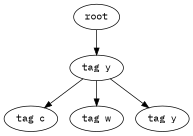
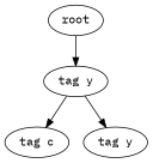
  digraph {
    fontname="IBM Plex Mono"
    node [fontname="IBM Plex Mono"]
    edge [fontname="IBM Plex Mono"]
    n1 [label=root]
    n2 [label="tag y"]
    n3 [label="tag c"]
-   n4 [label="tag w"]
    n5 [label="tag y"]
    n1 -> n2
    n2 -> n3
-   n2 -> n4
    n2 -> n5
  }
